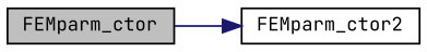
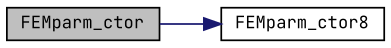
  digraph {
    rankdir=LR
    fontname="JetBrains Mono"
    node [color=black fontname="JetBrains Mono" fontsize=10 shape=record style=filled]
    n1 [fillcolor=grey75 fontcolor=black height=0.2 label=FEMparm_ctor width=0.4]
-   n2 [fillcolor=white height=0.2 label=FEMparm_ctor2 width=0.4]
+   n2 [fillcolor=white height=0.2 label=FEMparm_ctor8 width=0.4]
    n1 -> n2 [color=midnightblue fontname="JetBrains Mono" fontsize=10 labelfontname=FreeSans labelfontsize=10 style=solid]
  }
